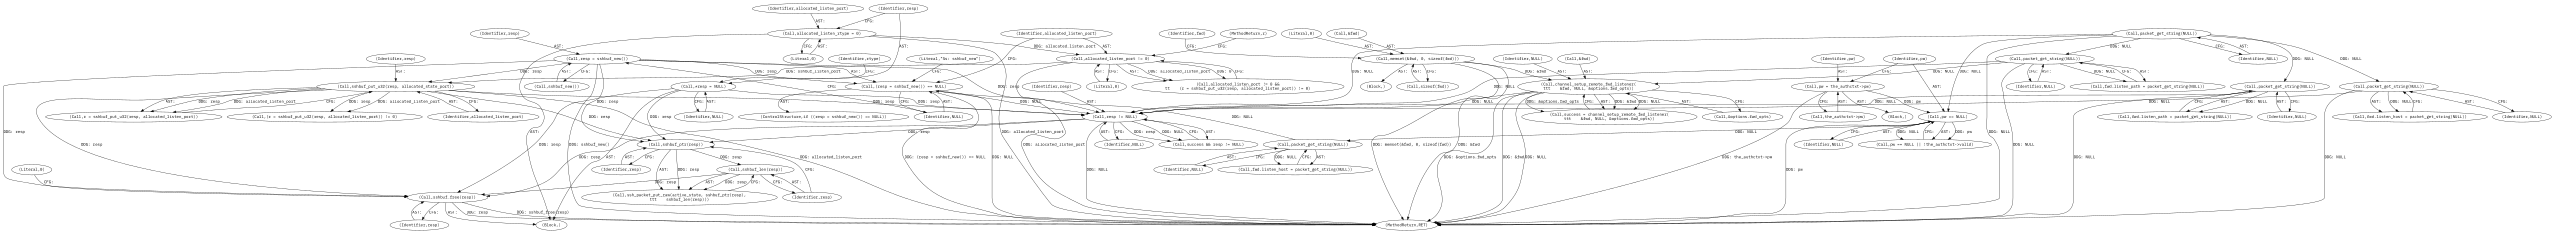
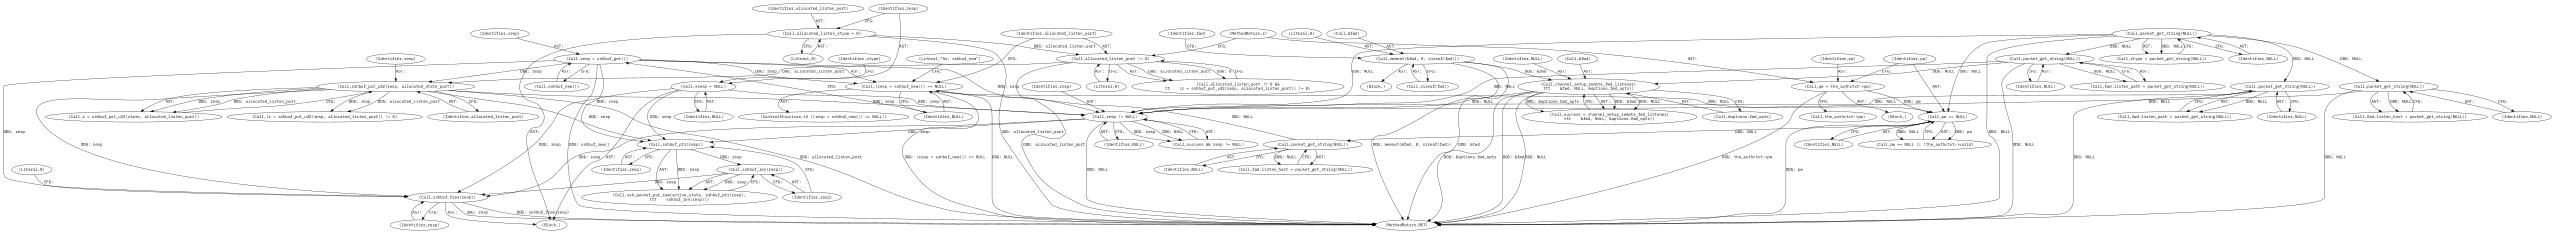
  digraph {
    fontname="IBM Plex Mono"
    node [fontname="IBM Plex Mono"]
    edge [fontname="IBM Plex Mono"]
    n1 [label="(Call,sshbuf_free(resp))"]
    n2 [label="(Block,)"]
    n3 [label="(Identifier,resp)"]
    n4 [label="(MethodReturn,RET)"]
    n5 [label="(Call,sshbuf_len(resp))"]
    n6 [label="(Identifier,resp)"]
    n7 [label="(Call,ssh_packet_put_raw(active_state, sshbuf_ptr(resp),\n\t\t\t    sshbuf_len(resp)))"]
    n8 [label="(Call,sshbuf_ptr(resp))"]
    n9 [label="(Identifier,resp)"]
    n10 [label="(Call,*resp = NULL)"]
    n11 [label="(Call,resp != NULL)"]
    n12 [label="(Identifier,NULL)"]
    n13 [label="(Call,success && resp != NULL)"]
    n14 [label="(Identifier,NULL)"]
-   n15 [label="(Call,resp = sshbuf_new())"]
+   n15 [label="(Call,resp = sshbuf_get())"]
    n16 [label="(Call,sshbuf_put_u32(resp, allocated_state_port))"]
    n17 [label="(Call,(resp = sshbuf_new()) == NULL)"]
    n18 [label="(Call,sshbuf_new())"]
    n19 [label="(Identifier,allocated_listen_port)"]
-   n20 [label="(Call,r = sshbuf_put_u32(resp, allocated_listen_port))"]
+   n20 [label="(Call,r = sshbuf_put_u32(state, allocated_listen_port))"]
    n21 [label="(Call,(r = sshbuf_put_u32(resp, allocated_listen_port)) != 0)"]
    n22 [label="(ControlStructure,if ((resp = sshbuf_new()) == NULL))"]
    n23 [label="(Identifier,NULL)"]
    n24 [label="(Call,allocated_listen_port != 0)"]
    n25 [label="(Literal,0)"]
    n26 [label="(Call,allocated_listen_port != 0 &&\n\t\t    (r = sshbuf_put_u32(resp, allocated_listen_port)) != 0)"]
    n27 [label="(Call,allocated_listen_rtype = 0)"]
    n28 [label="(Literal,0)"]
    n29 [label="(Call,packet_get_string(NULL))"]
    n30 [label="(Call,fwd.listen_host = packet_get_string(NULL))"]
    n31 [label="(Identifier,NULL)"]
    n32 [label="(Call,pw == NULL)"]
    n33 [label="(Call,pw == NULL || !the_authctxt->valid)"]
    n34 [label="(Identifier,NULL)"]
    n35 [label="(Call,pw = the_authctxt->pw)"]
    n36 [label="(Block,)"]
    n37 [label="(Call,the_authctxt->pw)"]
    n38 [label="(Call,packet_get_string(NULL))"]
    n39 [label="(Call,packet_get_string(NULL))"]
    n40 [label="(Call,packet_get_string(NULL))"]
    n41 [label="(Call,packet_get_string(NULL))"]
+   n42 [label="(Call,rtype = packet_get_string(NULL))"]
    n43 [label="(Identifier,NULL)"]
    n44 [label="(Call,fwd.listen_path = packet_get_string(NULL))"]
    n45 [label="(Identifier,NULL)"]
    n46 [label="(Identifier,NULL)"]
    n47 [label="(Call,fwd.listen_host = packet_get_string(NULL))"]
    n48 [label="(Call,channel_setup_remote_fwd_listener(\n\t\t\t    &fwd, NULL, &options.fwd_opts))"]
    n49 [label="(Call,fwd.listen_path = packet_get_string(NULL))"]
    n50 [label="(Identifier,NULL)"]
    n51 [label="(Call,&options.fwd_opts)"]
    n52 [label="(Call,success = channel_setup_remote_fwd_listener(\n\t\t\t    &fwd, NULL, &options.fwd_opts))"]
    n53 [label="(Call,memset(&fwd, 0, sizeof(fwd)))"]
    n54 [label="(Block,)"]
    n55 [label="(Call,sizeof(fwd))"]
    n56 [label="(MethodReturn,r)"]
    n57 [label="(Identifier,resp)"]
    n58 [label="(Literal,0)"]
    n59 [label="(Identifier,allocated_listen_port)"]
    n60 [label="(Literal,\"%s: sshbuf_new\")"]
    n61 [label="(Identifier,resp)"]
    n62 [label="(Call,&fwd)"]
    n63 [label="(Identifier,resp)"]
    n64 [label="(Identifier,allocated_listen_port)"]
    n65 [label="(Identifier,resp)"]
    n66 [label="(Call,&fwd)"]
    n67 [label="(Literal,0)"]
    n68 [label="(Identifier,fwd)"]
    n69 [label="(Identifier,rtype)"]
    n70 [label="(Identifier,pw)"]
    n71 [label="(Identifier,pw)"]
    n72 [label="(Identifier,NULL)"]
    n1 -> n2 [label="AST: "]
    n1 -> n3 [label="CFG: "]
    n1 -> n4 [label="DDG: resp"]
    n1 -> n4 [label="DDG: sshbuf_free(resp)"]
    n3 -> n1 [label="AST: "]
    n5 -> n1 [label="DDG: resp"]
    n5 -> n6 [label="CFG: "]
    n5 -> n7 [label="AST: "]
    n5 -> n7 [label="DDG: resp"]
    n6 -> n5 [label="AST: "]
    n6 -> n8 [label="CFG: "]
    n7 -> n5 [label="CFG: "]
    n8 -> n5 [label="DDG: resp"]
    n8 -> n7 [label="AST: "]
    n8 -> n7 [label="DDG: resp"]
    n8 -> n9 [label="CFG: "]
    n9 -> n8 [label="AST: "]
    n10 -> n1 [label="DDG: resp"]
    n10 -> n2 [label="AST: "]
    n10 -> n8 [label="DDG: resp"]
    n10 -> n11 [label="DDG: resp"]
    n10 -> n12 [label="CFG: "]
    n11 -> n1 [label="DDG: resp"]
    n11 -> n4 [label="DDG: NULL"]
    n11 -> n8 [label="DDG: resp"]
    n11 -> n13 [label="AST: "]
    n11 -> n13 [label="DDG: resp"]
    n11 -> n13 [label="DDG: NULL"]
    n11 -> n14 [label="CFG: "]
    n12 -> n10 [label="AST: "]
    n13 -> n11 [label="CFG: "]
    n14 -> n11 [label="AST: "]
    n15 -> n1 [label="DDG: resp"]
    n15 -> n4 [label="DDG: sshbuf_new()"]
    n15 -> n8 [label="DDG: resp"]
    n15 -> n11 [label="DDG: resp"]
    n15 -> n16 [label="DDG: resp"]
    n15 -> n17 [label="AST: "]
    n15 -> n17 [label="DDG: resp"]
    n15 -> n18 [label="CFG: "]
    n16 -> n1 [label="DDG: resp"]
    n16 -> n4 [label="DDG: allocated_listen_port"]
    n16 -> n8 [label="DDG: resp"]
    n16 -> n11 [label="DDG: resp"]
    n16 -> n19 [label="CFG: "]
    n16 -> n20 [label="AST: "]
    n16 -> n20 [label="DDG: resp"]
    n16 -> n20 [label="DDG: allocated_listen_port"]
    n16 -> n21 [label="DDG: resp"]
    n16 -> n21 [label="DDG: allocated_listen_port"]
    n17 -> n4 [label="DDG: NULL"]
    n17 -> n4 [label="DDG: (resp = sshbuf_new()) == NULL"]
-   n17 -> n11 [label="DDG: NULL"]
+   n17 -> n32 [label="DDG: NULL"]
    n17 -> n22 [label="AST: "]
    n17 -> n23 [label="CFG: "]
    n18 -> n15 [label="AST: "]
    n19 -> n16 [label="AST: "]
    n20 -> n16 [label="CFG: "]
    n23 -> n15 [label="CFG: "]
    n23 -> n17 [label="AST: "]
    n24 -> n4 [label="DDG: allocated_listen_port"]
-   n24 -> n16 [label="DDG: sshbuf_listen_port"]
+   n24 -> n16 [label="DDG: allocated_listen_port"]
    n24 -> n25 [label="CFG: "]
    n24 -> n26 [label="AST: "]
    n24 -> n26 [label="DDG: allocated_listen_port"]
    n24 -> n26 [label="DDG: 0"]
    n25 -> n24 [label="AST: "]
    n26 -> n24 [label="CFG: "]
    n27 -> n2 [label="AST: "]
    n27 -> n4 [label="DDG: allocated_listen_port"]
    n27 -> n24 [label="DDG: allocated_listen_port"]
    n27 -> n28 [label="CFG: "]
    n28 -> n27 [label="AST: "]
    n29 -> n17 [label="DDG: NULL"]
    n29 -> n30 [label="AST: "]
    n29 -> n30 [label="DDG: NULL"]
    n29 -> n31 [label="CFG: "]
    n30 -> n29 [label="CFG: "]
    n31 -> n29 [label="AST: "]
    n32 -> n4 [label="DDG: pw"]
    n32 -> n29 [label="DDG: NULL"]
    n32 -> n33 [label="AST: "]
    n32 -> n33 [label="DDG: pw"]
    n32 -> n33 [label="DDG: NULL"]
    n32 -> n34 [label="CFG: "]
    n33 -> n32 [label="CFG: "]
    n34 -> n32 [label="AST: "]
    n35 -> n4 [label="DDG: the_authctxt->pw"]
    n35 -> n32 [label="DDG: pw"]
    n35 -> n36 [label="AST: "]
    n35 -> n37 [label="CFG: "]
-   n37 -> n35 [label="AST: "]
+   n56 -> n35 [label="AST: "]
    n38 -> n4 [label="DDG: NULL"]
    n38 -> n11 [label="DDG: NULL"]
    n38 -> n32 [label="DDG: NULL"]
    n38 -> n39 [label="DDG: NULL"]
    n38 -> n40 [label="DDG: NULL"]
    n38 -> n41 [label="DDG: NULL"]
+   n38 -> n42 [label="AST: "]
+   n38 -> n42 [label="DDG: NULL"]
    n38 -> n43 [label="CFG: "]
    n39 -> n4 [label="DDG: NULL"]
    n39 -> n11 [label="DDG: NULL"]
    n39 -> n44 [label="AST: "]
    n39 -> n44 [label="DDG: NULL"]
    n39 -> n45 [label="CFG: "]
    n40 -> n4 [label="DDG: NULL"]
    n40 -> n11 [label="DDG: NULL"]
    n40 -> n46 [label="CFG: "]
    n40 -> n47 [label="AST: "]
    n40 -> n47 [label="DDG: NULL"]
    n41 -> n4 [label="DDG: NULL"]
    n41 -> n11 [label="DDG: NULL"]
    n41 -> n48 [label="DDG: NULL"]
    n41 -> n49 [label="AST: "]
    n41 -> n49 [label="DDG: NULL"]
    n41 -> n50 [label="CFG: "]
+   n42 -> n38 [label="CFG: "]
    n43 -> n38 [label="AST: "]
    n44 -> n39 [label="CFG: "]
    n45 -> n39 [label="AST: "]
    n46 -> n40 [label="AST: "]
    n47 -> n40 [label="CFG: "]
    n48 -> n4 [label="DDG: &options.fwd_opts"]
    n48 -> n4 [label="DDG: &fwd"]
    n48 -> n4 [label="DDG: NULL"]
    n48 -> n11 [label="DDG: NULL"]
    n48 -> n51 [label="CFG: "]
    n48 -> n52 [label="AST: "]
    n48 -> n52 [label="DDG: &fwd"]
    n48 -> n52 [label="DDG: NULL"]
    n48 -> n52 [label="DDG: &options.fwd_opts"]
    n49 -> n41 [label="CFG: "]
    n50 -> n41 [label="AST: "]
    n51 -> n48 [label="AST: "]
    n52 -> n48 [label="CFG: "]
    n53 -> n4 [label="DDG: &fwd"]
    n53 -> n4 [label="DDG: memset(&fwd, 0, sizeof(fwd))"]
    n53 -> n48 [label="DDG: &fwd"]
    n53 -> n54 [label="AST: "]
    n53 -> n55 [label="CFG: "]
    n55 -> n53 [label="AST: "]
    n56 -> n24 [label="CFG: "]
    n57 -> n16 [label="AST: "]
    n58 -> n53 [label="AST: "]
    n59 -> n27 [label="AST: "]
    n60 -> n17 [label="CFG: "]
    n61 -> n10 [label="AST: "]
    n61 -> n27 [label="CFG: "]
    n62 -> n48 [label="AST: "]
    n63 -> n11 [label="AST: "]
    n64 -> n17 [label="CFG: "]
    n64 -> n24 [label="AST: "]
    n65 -> n15 [label="AST: "]
    n66 -> n53 [label="AST: "]
    n67 -> n1 [label="CFG: "]
    n68 -> n53 [label="CFG: "]
    n69 -> n10 [label="CFG: "]
    n70 -> n35 [label="AST: "]
    n71 -> n32 [label="AST: "]
    n71 -> n35 [label="CFG: "]
    n72 -> n48 [label="AST: "]
  }
